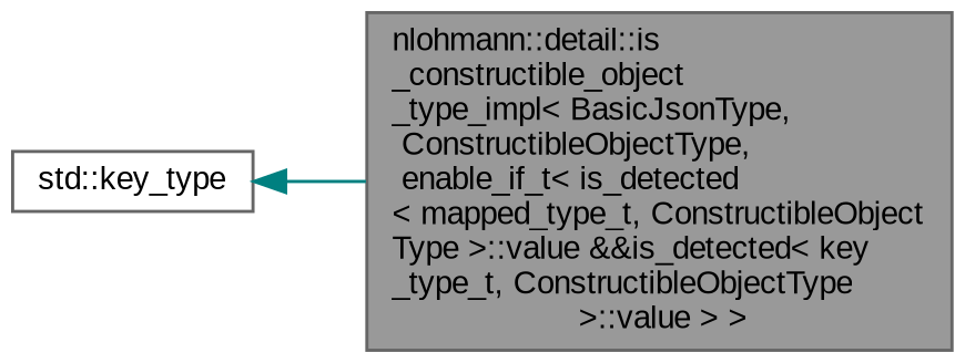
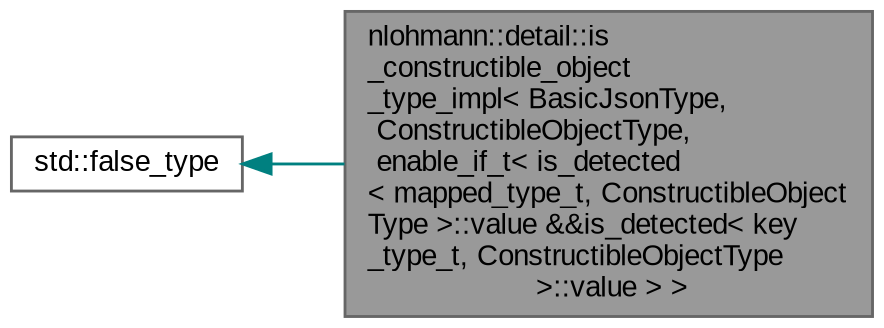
  digraph {
    rankdir=LR
    fontname="Liberation Sans"
    node [color=gray40 fontname="Liberation Sans" fontsize=10 shape=box style=filled]
    n1 [fillcolor=grey60 fontcolor=black height=0.2 label="nlohmann::detail::is\l_constructible_object\l_type_impl\< BasicJsonType,\l ConstructibleObjectType,\l enable_if_t\< is_detected\l\< mapped_type_t, ConstructibleObject\lType \>::value &&is_detected\< key\l_type_t, ConstructibleObjectType\l \>::value \> \>" width=0.4]
-   n2 [fillcolor=white height=0.2 label="std::key_type" width=0.4]
+   n2 [fillcolor=white height=0.2 label="std::false_type" width=0.4]
    n2 -> n1 [color=teal dir=back fontname="Liberation Sans" fontsize=10 labelfontname=Helvetica labelfontsize=10 style=solid]
  }
